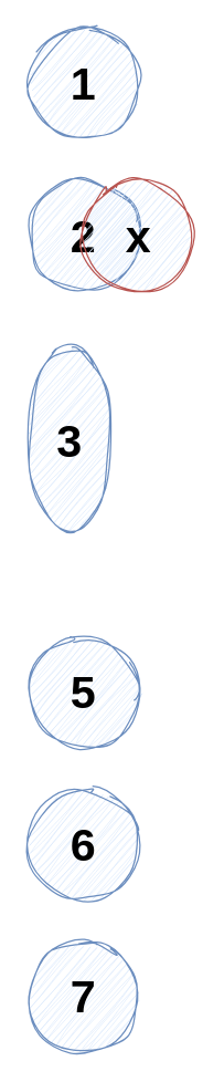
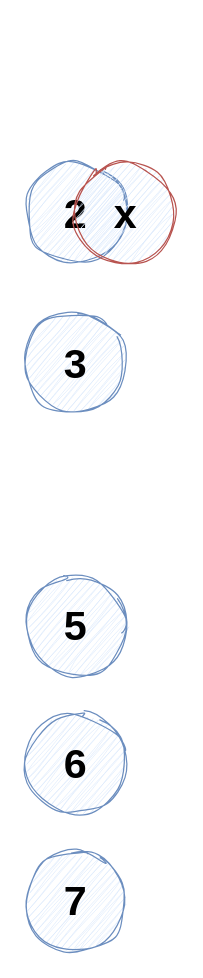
  <mxCell id="0" />
  <mxCell id="1" parent="0" />
- <mxCell id="2" value="&lt;font face=&quot;Helvetica&quot; size=&quot;1&quot;&gt;&lt;b style=&quot;font-size: 33px;&quot;&gt;1&lt;/b&gt;&lt;/font&gt;" style="ellipse;whiteSpace=wrap;html=1;aspect=fixed;sketch=1;hachureGap=4;jiggle=2;curveFitting=1;fontFamily=Architects Daughter;fontSource=https%3A%2F%2Ffonts.googleapis.com%2Fcss%3Ffamily%3DArchitects%2BDaughter;fillColor=#dae8fc;strokeColor=#6c8ebf;" vertex="1" parent="1"><mxGeometry x="20" y="20" width="80" height="80" as="geometry" /></mxCell>
  <mxCell id="3" value="&lt;font face=&quot;Helvetica&quot; size=&quot;1&quot;&gt;&lt;b style=&quot;font-size: 33px;&quot;&gt;2&lt;/b&gt;&lt;/font&gt;" style="ellipse;whiteSpace=wrap;html=1;aspect=fixed;sketch=1;hachureGap=4;jiggle=2;curveFitting=1;fontFamily=Architects Daughter;fontSource=https%3A%2F%2Ffonts.googleapis.com%2Fcss%3Ffamily%3DArchitects%2BDaughter;fillColor=#dae8fc;strokeColor=#6c8ebf;" vertex="1" parent="1"><mxGeometry x="20" y="130" width="80" height="80" as="geometry" /></mxCell>
- <mxCell id="4" value="&lt;font face=&quot;Helvetica&quot; size=&quot;1&quot;&gt;&lt;b style=&quot;font-size: 33px;&quot;&gt;3&lt;/b&gt;&lt;/font&gt;" style="ellipse;whiteSpace=wrap;html=1;aspect=fixed;sketch=1;hachureGap=4;jiggle=2;curveFitting=1;fontFamily=Architects Daughter;fontSource=https%3A%2F%2Ffonts.googleapis.com%2Fcss%3Ffamily%3DArchitects%2BDaughter;fillColor=#dae8fc;strokeColor=#6c8ebf;" vertex="1" parent="1"><mxGeometry x="20" y="250" width="60" height="135" as="geometry" /></mxCell>
+ <mxCell id="4" value="&lt;font face=&quot;Helvetica&quot; size=&quot;1&quot;&gt;&lt;b style=&quot;font-size: 33px;&quot;&gt;3&lt;/b&gt;&lt;/font&gt;" style="ellipse;whiteSpace=wrap;html=1;aspect=fixed;sketch=1;hachureGap=4;jiggle=2;curveFitting=1;fontFamily=Architects Daughter;fontSource=https%3A%2F%2Ffonts.googleapis.com%2Fcss%3Ffamily%3DArchitects%2BDaughter;fillColor=#dae8fc;strokeColor=#6c8ebf;" vertex="1" parent="1"><mxGeometry x="20" y="250" width="80" height="80" as="geometry" /></mxCell>
  <mxCell id="5" value="&lt;font face=&quot;Helvetica&quot; size=&quot;1&quot;&gt;&lt;b style=&quot;font-size: 33px;&quot;&gt;x&lt;/b&gt;&lt;/font&gt;" style="ellipse;whiteSpace=wrap;html=1;aspect=fixed;sketch=1;hachureGap=4;jiggle=2;curveFitting=1;fontFamily=Architects Daughter;fontSource=https%3A%2F%2Ffonts.googleapis.com%2Fcss%3Ffamily%3DArchitects%2BDaughter;fillColor=#dae8fc;strokeColor=#b85450;" vertex="1" parent="1"><mxGeometry x="60" y="130" width="80" height="80" as="geometry" /></mxCell>
  <mxCell id="6" value="&lt;font face=&quot;Helvetica&quot; size=&quot;1&quot;&gt;&lt;b style=&quot;font-size: 33px;&quot;&gt;5&lt;/b&gt;&lt;/font&gt;" style="ellipse;whiteSpace=wrap;html=1;aspect=fixed;sketch=1;hachureGap=4;jiggle=2;curveFitting=1;fontFamily=Architects Daughter;fontSource=https%3A%2F%2Ffonts.googleapis.com%2Fcss%3Ffamily%3DArchitects%2BDaughter;fillColor=#dae8fc;strokeColor=#6c8ebf;" vertex="1" parent="1"><mxGeometry x="20" y="460" width="80" height="80" as="geometry" /></mxCell>
  <mxCell id="7" value="&lt;font face=&quot;Helvetica&quot; size=&quot;1&quot;&gt;&lt;b style=&quot;font-size: 33px;&quot;&gt;6&lt;/b&gt;&lt;/font&gt;" style="ellipse;whiteSpace=wrap;html=1;aspect=fixed;sketch=1;hachureGap=4;jiggle=2;curveFitting=1;fontFamily=Architects Daughter;fontSource=https%3A%2F%2Ffonts.googleapis.com%2Fcss%3Ffamily%3DArchitects%2BDaughter;fillColor=#dae8fc;strokeColor=#6c8ebf;" vertex="1" parent="1"><mxGeometry x="20" y="570" width="80" height="80" as="geometry" /></mxCell>
  <mxCell id="8" value="&lt;font face=&quot;Helvetica&quot; size=&quot;1&quot;&gt;&lt;b style=&quot;font-size: 33px;&quot;&gt;7&lt;/b&gt;&lt;/font&gt;" style="ellipse;whiteSpace=wrap;html=1;aspect=fixed;sketch=1;hachureGap=4;jiggle=2;curveFitting=1;fontFamily=Architects Daughter;fontSource=https%3A%2F%2Ffonts.googleapis.com%2Fcss%3Ffamily%3DArchitects%2BDaughter;fillColor=#dae8fc;strokeColor=#6c8ebf;" vertex="1" parent="1"><mxGeometry x="20" y="680" width="80" height="80" as="geometry" /></mxCell>
